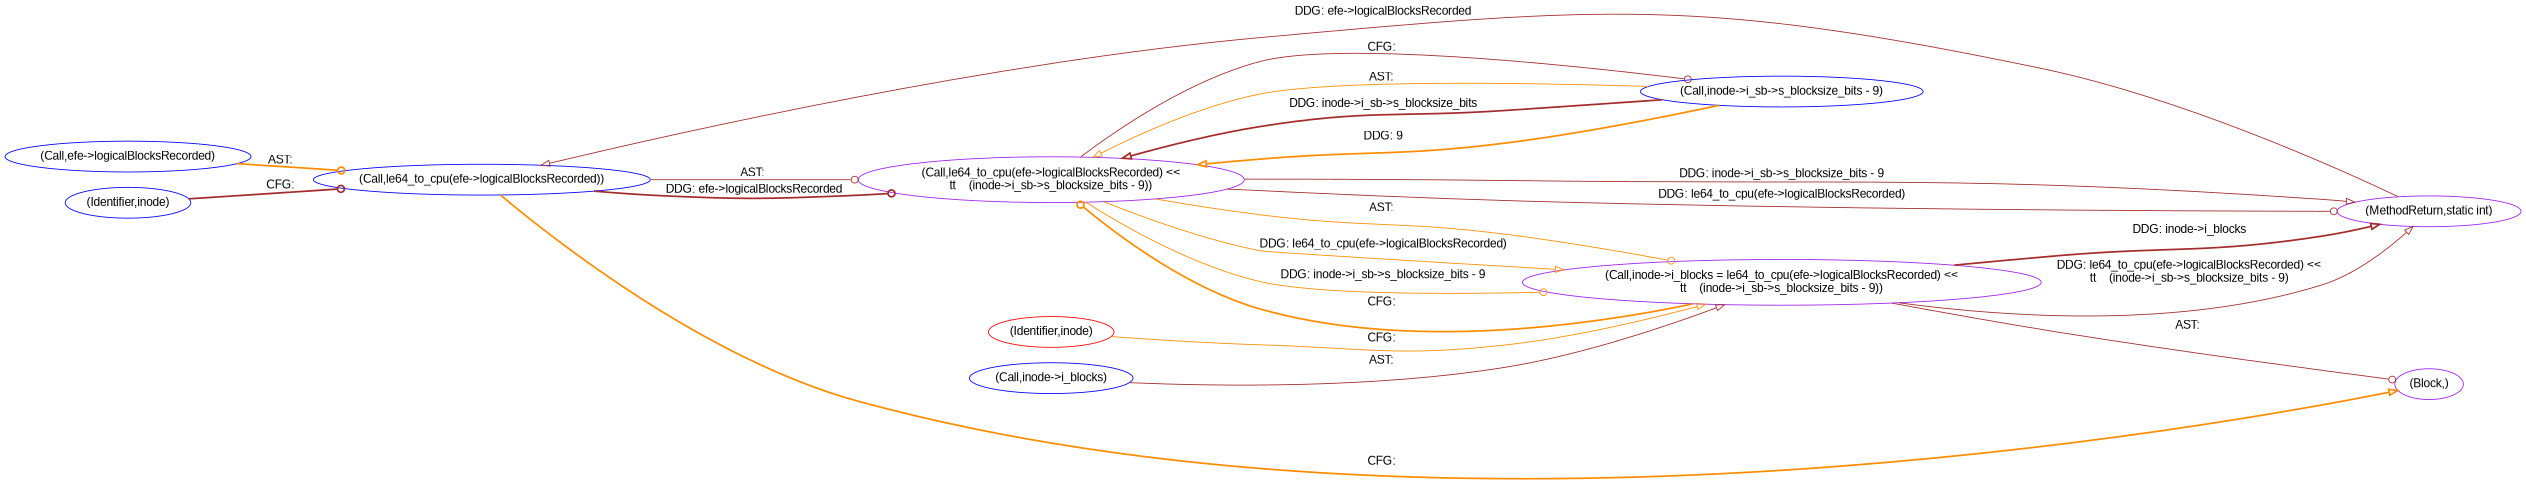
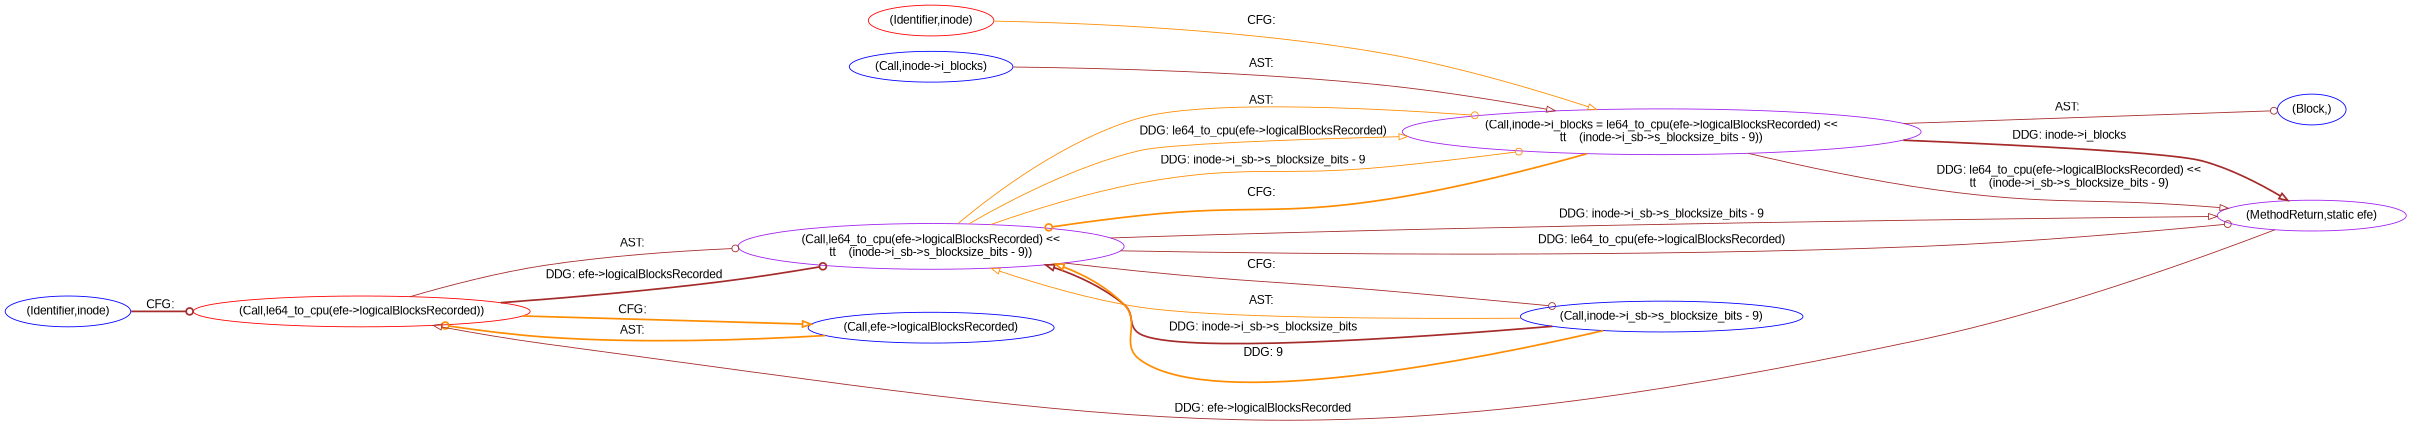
  digraph {
    fontname="Liberation Sans"
    rankdir=LR
    node [color=blue fontname="Liberation Sans"]
    edge [arrowhead=onormal color=brown fontname="Liberation Sans" style=solid]
-   n1 [label="(Call,le64_to_cpu(efe->logicalBlocksRecorded))"]
+   n1 [color=red label="(Call,le64_to_cpu(efe->logicalBlocksRecorded))"]
    n2 [color=purple label="(Call,le64_to_cpu(efe->logicalBlocksRecorded) <<\n\t\t    (inode->i_sb->s_blocksize_bits - 9))"]
    n3 [label="(Call,efe->logicalBlocksRecorded)"]
-   n4 [color=purple label="(MethodReturn,static int)"]
+   n4 [color=purple label="(MethodReturn,static efe)"]
    n5 [color=purple label="(Call,inode->i_blocks = le64_to_cpu(efe->logicalBlocksRecorded) <<\n\t\t    (inode->i_sb->s_blocksize_bits - 9))"]
    n6 [label="(Call,inode->i_sb->s_blocksize_bits - 9)"]
-   n7 [color=purple label="(Block,)"]
+   n7 [label="(Block,)"]
    n8 [color=red label="(Identifier,inode)"]
    n9 [label="(Call,inode->i_blocks)"]
    n10 [label="(Identifier,inode)"]
    n1 -> n2 [arrowhead=odot label="AST: "]
    n1 -> n2 [arrowhead=odot label="DDG: efe->logicalBlocksRecorded" style=bold]
-   n1 -> n7 [color=darkorange label="CFG: " style=bold]
+   n1 -> n3 [color=darkorange label="CFG: " style=bold]
    n2 -> n4 [label="DDG: inode->i_sb->s_blocksize_bits - 9"]
    n2 -> n4 [arrowhead=odot label="DDG: le64_to_cpu(efe->logicalBlocksRecorded)"]
    n2 -> n5 [arrowhead=odot color=darkorange label="AST: "]
    n2 -> n5 [color=darkorange label="DDG: le64_to_cpu(efe->logicalBlocksRecorded)"]
    n2 -> n5 [arrowhead=odot color=darkorange label="DDG: inode->i_sb->s_blocksize_bits - 9"]
    n2 -> n6 [arrowhead=odot label="CFG: "]
    n3 -> n1 [arrowhead=odot color=darkorange label="AST: " style=bold]
    n4 -> n1 [label="DDG: efe->logicalBlocksRecorded"]
    n5 -> n2 [arrowhead=odot color=darkorange label="CFG: " style=bold]
    n5 -> n4 [label="DDG: inode->i_blocks" style=bold]
    n5 -> n4 [label="DDG: le64_to_cpu(efe->logicalBlocksRecorded) <<\n\t\t    (inode->i_sb->s_blocksize_bits - 9)"]
    n5 -> n7 [arrowhead=odot label="AST: "]
    n6 -> n2 [color=darkorange label="AST: "]
    n6 -> n2 [label="DDG: inode->i_sb->s_blocksize_bits" style=bold]
    n6 -> n2 [color=darkorange label="DDG: 9" style=bold]
    n8 -> n5 [color=darkorange label="CFG: "]
    n9 -> n5 [label="AST: "]
    n10 -> n1 [arrowhead=odot label="CFG: " style=bold]
  }
